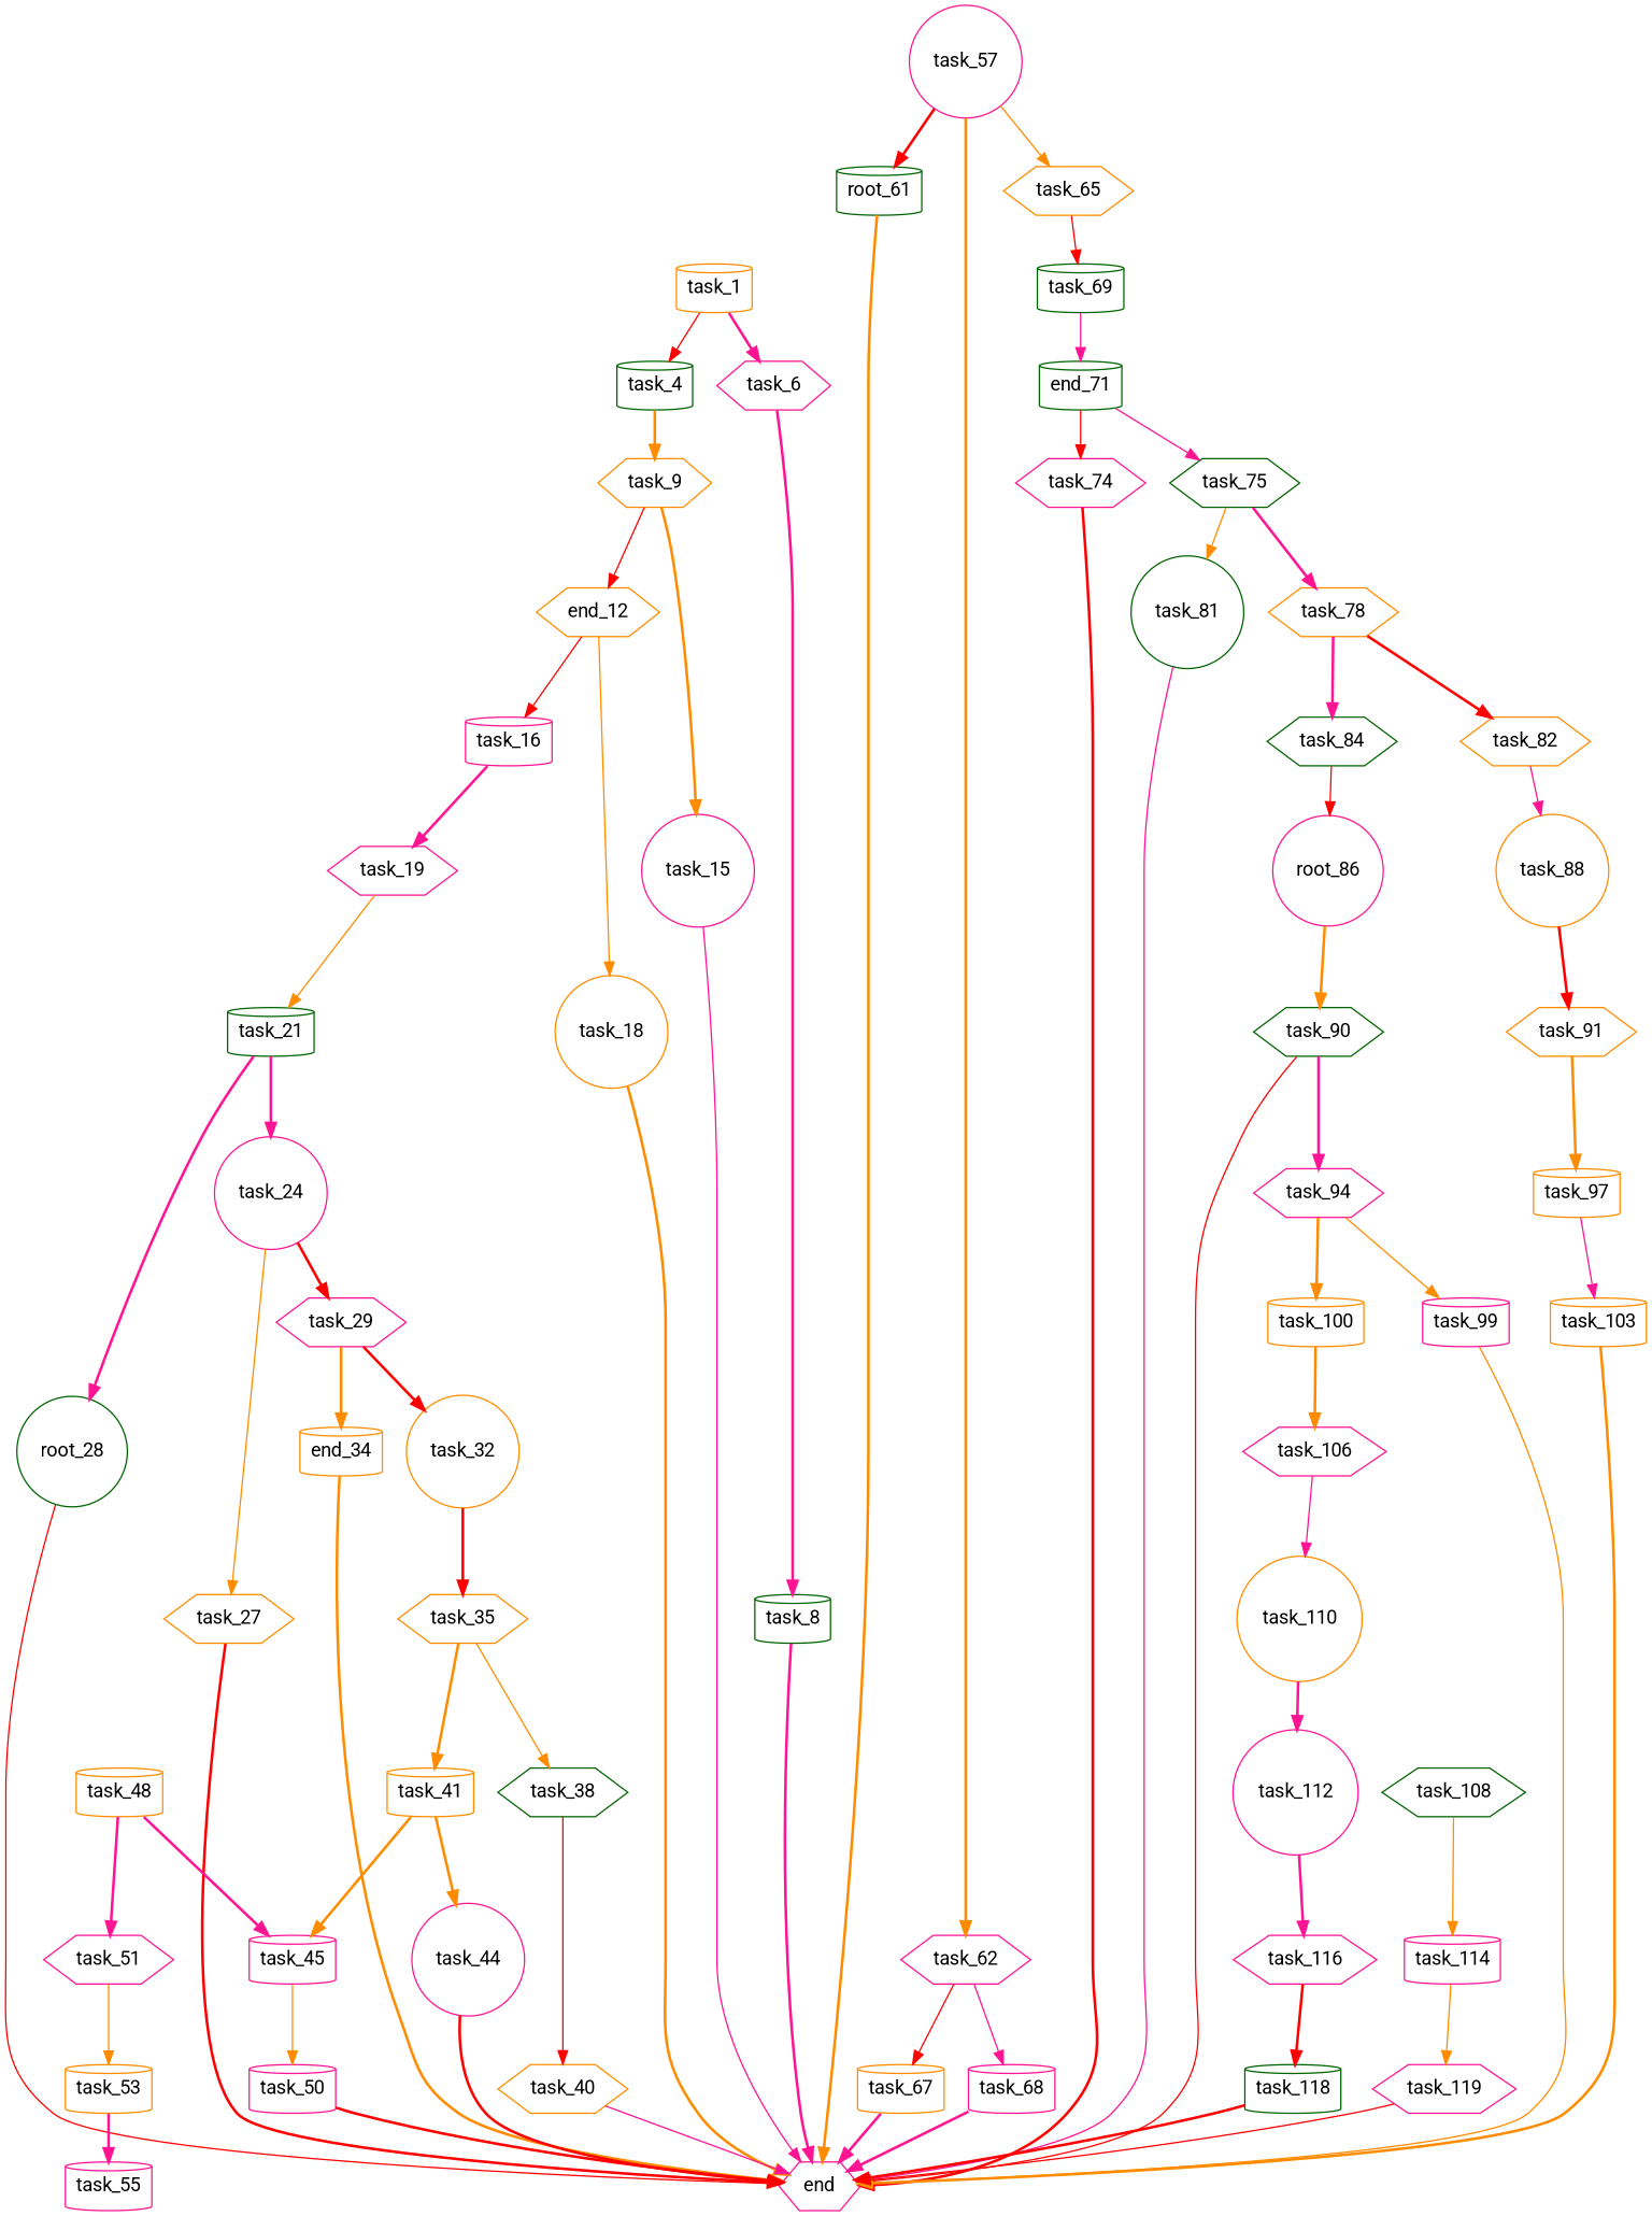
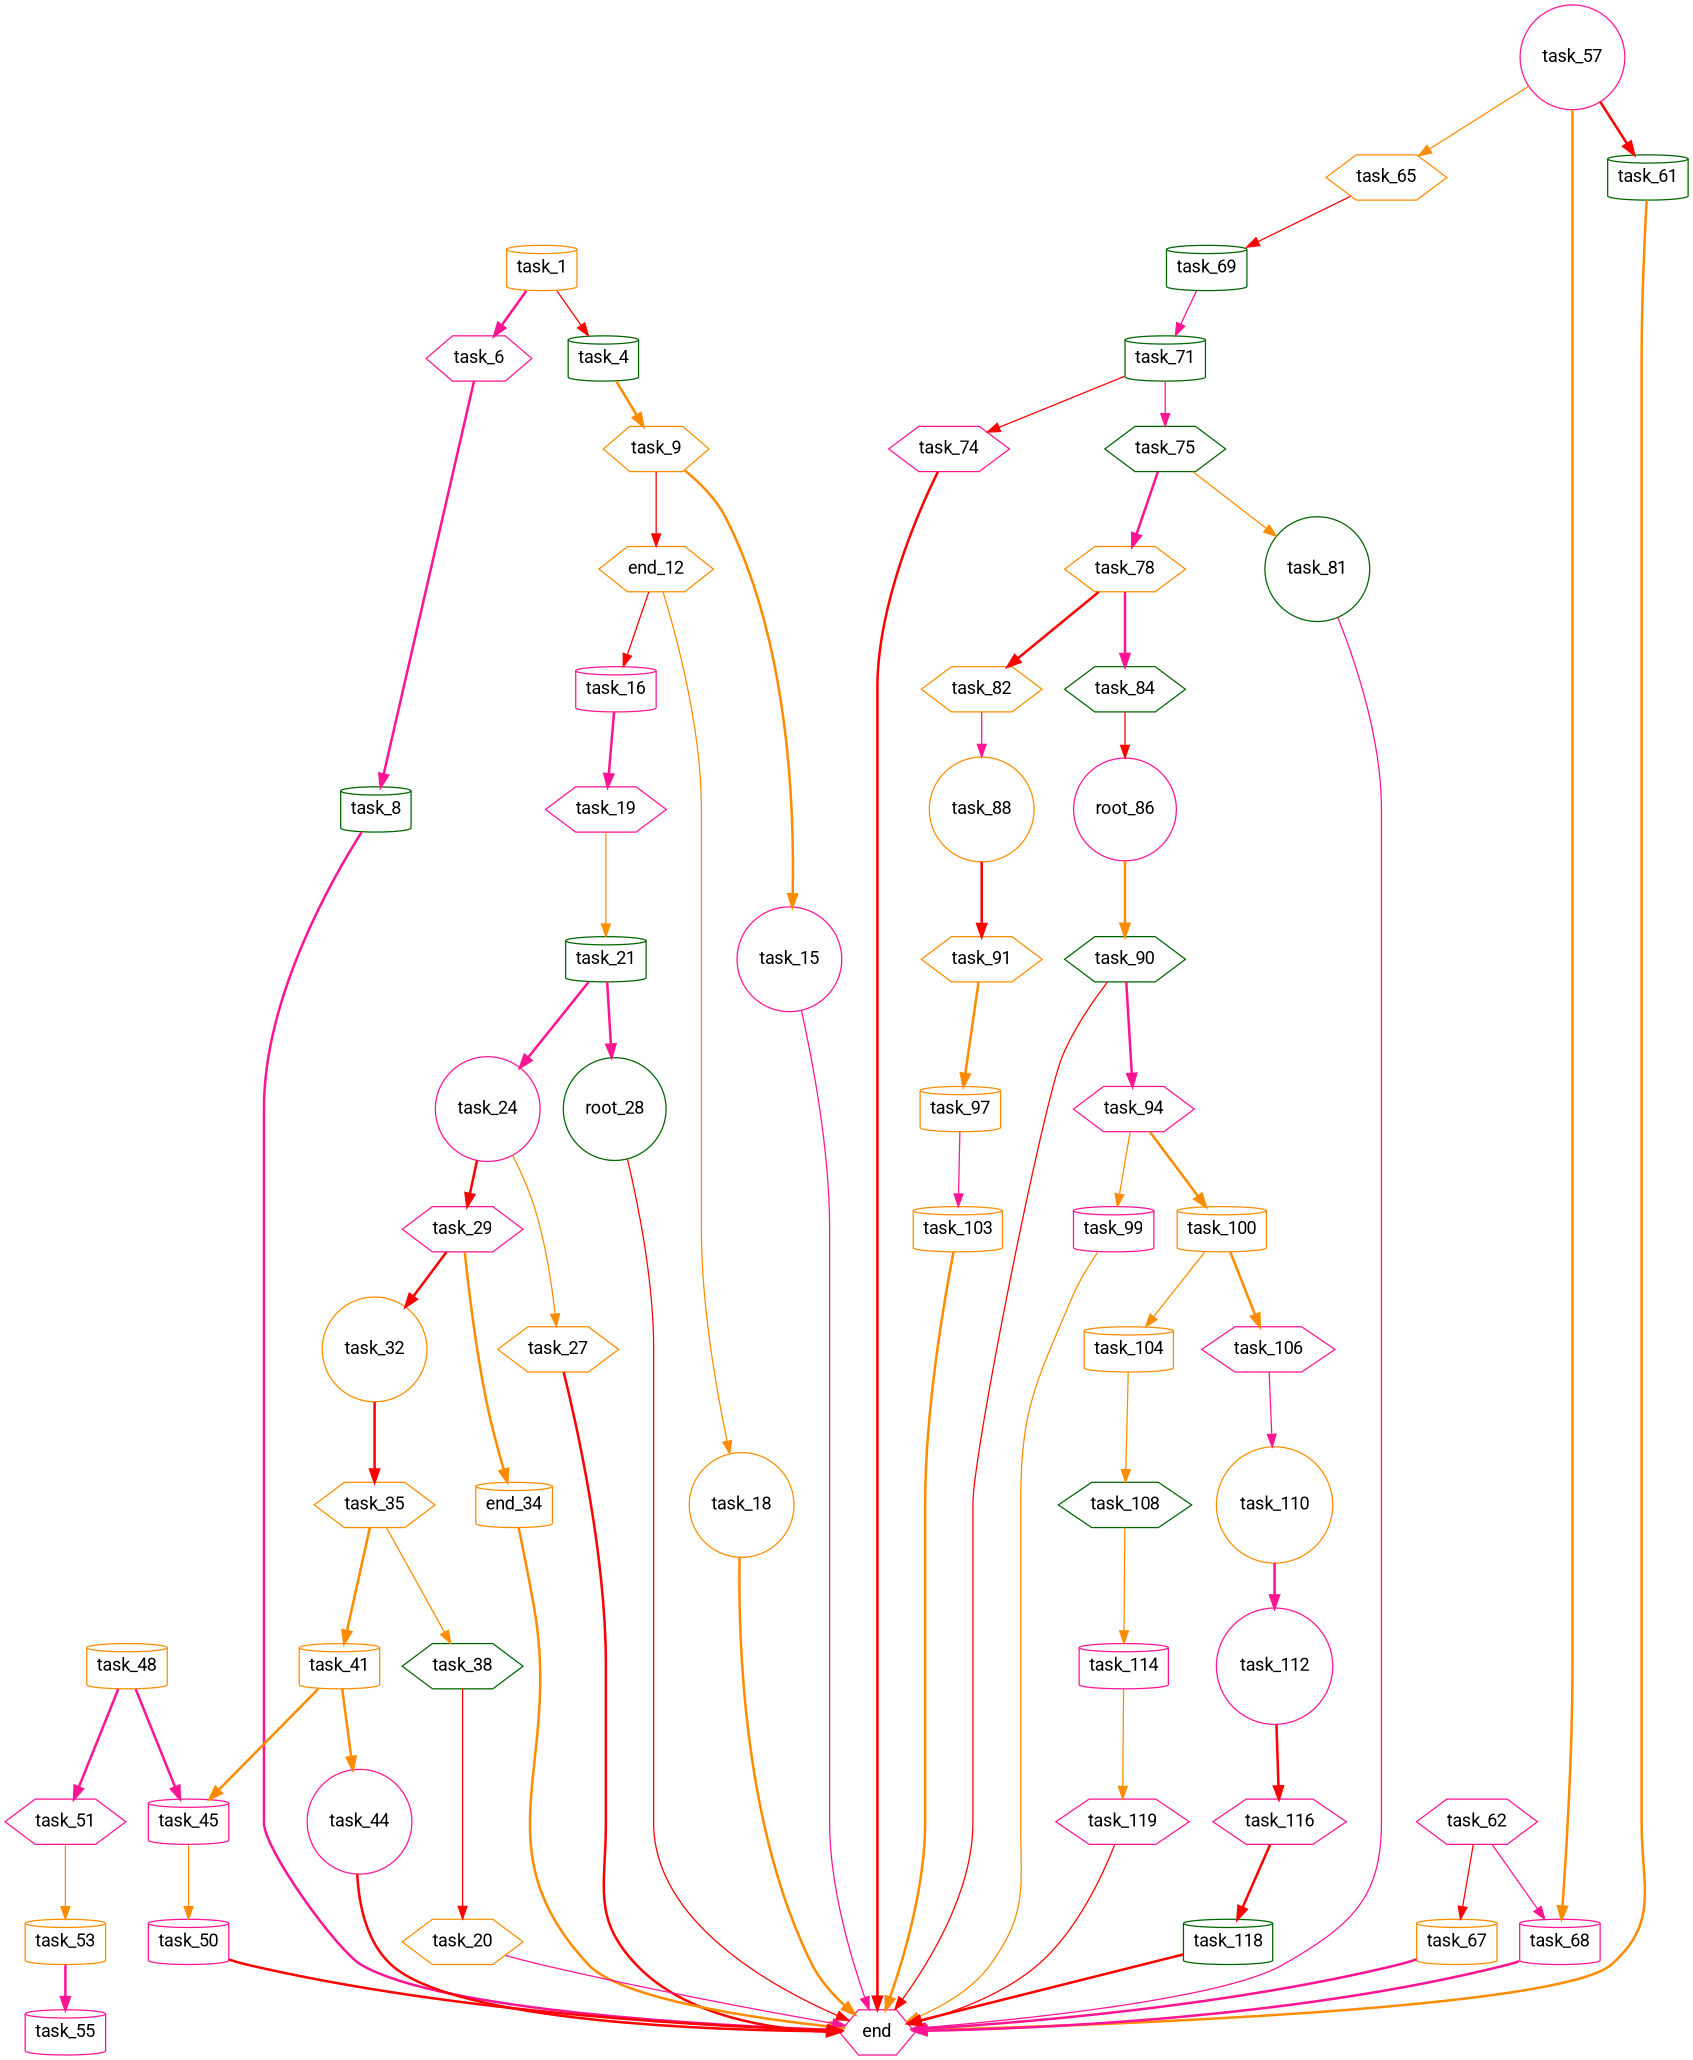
  digraph {
    fontname=Roboto
    node [color=deeppink fontname=Roboto shape=hexagon]
    edge [color=darkorange fontname=Roboto style=bold]
    task_1 [color=darkorange shape=cylinder]
    task_4 [color=darkgreen shape=cylinder]
    task_6
    task_9 [color=darkorange]
    task_8 [color=darkgreen shape=cylinder]
    n6 [color=darkorange label=end_12]
    task_15 [shape=circle]
    end
    task_16 [shape=cylinder]
    task_18 [color=darkorange shape=circle]
    task_19
    task_21 [color=darkgreen shape=cylinder]
    task_24 [shape=circle]
    n14 [color=darkgreen label=root_28 shape=circle]
    task_27 [color=darkorange]
    task_29
    task_32 [color=darkorange shape=circle]
    n18 [color=darkorange label=end_34 shape=cylinder]
    task_35 [color=darkorange]
    task_38 [color=darkgreen]
    task_41 [color=darkorange shape=cylinder]
-   task_40 [color=darkorange]
+   task_40 [color=darkorange label=task_20]
    task_44 [shape=circle]
    task_45 [shape=cylinder]
    task_50 [shape=cylinder]
    task_48 [color=darkorange shape=cylinder]
    task_51
    task_53 [color=darkorange shape=cylinder]
    task_55 [shape=cylinder]
    task_57 [shape=circle]
-   task_61 [color=darkgreen shape=cylinder label=root_61]
+   task_61 [color=darkgreen shape=cylinder]
    task_62
    task_65 [color=darkorange]
    task_67 [color=darkorange shape=cylinder]
    task_68 [shape=cylinder]
    task_69 [color=darkgreen shape=cylinder]
-   task_71 [color=darkgreen shape=cylinder label=end_71]
+   task_71 [color=darkgreen shape=cylinder]
    task_74
    task_75 [color=darkgreen]
    task_78 [color=darkorange]
    task_81 [color=darkgreen shape=circle]
    task_82 [color=darkorange]
    task_84 [color=darkgreen]
    task_88 [color=darkorange shape=circle]
    n45 [label=root_86 shape=circle]
    task_91 [color=darkorange]
    task_90 [color=darkgreen]
    task_97 [color=darkorange shape=cylinder]
    task_94
    task_99 [shape=cylinder]
    task_100 [color=darkorange shape=cylinder]
    task_103 [color=darkorange shape=cylinder]
+   task_104 [color=darkorange shape=cylinder]
    task_106
    task_108 [color=darkgreen]
    task_110 [color=darkorange shape=circle]
    task_114 [shape=cylinder]
    task_112 [shape=circle]
    task_119
    task_116
    task_118 [color=darkgreen shape=cylinder]
    task_1 -> task_4 [color=red style=solid]
    task_1 -> task_6 [color=deeppink]
    task_4 -> task_9
    task_6 -> task_8 [color=deeppink]
    task_9 -> n6 [color=red style=solid]
    task_9 -> task_15
    task_8 -> end [color=deeppink]
    n6 -> task_16 [color=red style=solid]
    n6 -> task_18 [style=solid]
    task_15 -> end [color=deeppink style=solid]
    task_16 -> task_19 [color=deeppink]
    task_18 -> end
    task_19 -> task_21 [style=solid]
    task_21 -> task_24 [color=deeppink]
    task_21 -> n14 [color=deeppink]
    task_24 -> task_27 [style=solid]
    task_24 -> task_29 [color=red]
    n14 -> end [color=red style=solid]
    task_27 -> end [color=red]
    task_29 -> task_32 [color=red]
    task_29 -> n18
    task_32 -> task_35 [color=red]
    n18 -> end
    task_35 -> task_38 [style=solid]
    task_35 -> task_41
    task_38 -> task_40 [color=red style=solid]
    task_41 -> task_44
    task_41 -> task_45
    task_40 -> end [color=deeppink style=solid]
    task_44 -> end [color=red]
    task_45 -> task_50 [style=solid]
    task_50 -> end [color=red]
    task_48 -> task_45 [color=deeppink]
    task_48 -> task_51 [color=deeppink]
    task_51 -> task_53 [style=solid]
    task_53 -> task_55 [color=deeppink]
    task_57 -> task_61 [color=red]
-   task_57 -> task_62
+   task_57 -> task_68
    task_57 -> task_65 [style=solid]
    task_61 -> end
    task_62 -> task_67 [color=red style=solid]
    task_62 -> task_68 [color=deeppink style=solid]
    task_65 -> task_69 [color=red style=solid]
    task_67 -> end [color=deeppink]
    task_68 -> end [color=deeppink]
    task_69 -> task_71 [color=deeppink style=solid]
    task_71 -> task_74 [color=red style=solid]
    task_71 -> task_75 [color=deeppink style=solid]
    task_74 -> end [color=red]
    task_75 -> task_78 [color=deeppink]
    task_75 -> task_81 [style=solid]
    task_78 -> task_82 [color=red]
    task_78 -> task_84 [color=deeppink]
    task_81 -> end [color=deeppink style=solid]
    task_82 -> task_88 [color=deeppink style=solid]
    task_84 -> n45 [color=red style=solid]
    task_88 -> task_91 [color=red]
    n45 -> task_90
    task_91 -> task_97
    task_90 -> end [color=red style=solid]
    task_90 -> task_94 [color=deeppink]
    task_97 -> task_103 [color=deeppink style=solid]
    task_94 -> task_99 [style=solid]
    task_94 -> task_100
    task_99 -> end [style=solid]
+   task_100 -> task_104 [style=solid]
    task_100 -> task_106
    task_103 -> end
+   task_104 -> task_108 [style=solid]
    task_106 -> task_110 [color=deeppink style=solid]
    task_108 -> task_114 [style=solid]
    task_110 -> task_112 [color=deeppink]
    task_114 -> task_119 [style=solid]
-   task_112 -> task_116 [color=deeppink]
+   task_112 -> task_116 [color=red]
    task_119 -> end [color=red style=solid]
    task_116 -> task_118 [color=red]
    task_118 -> end [color=red]
  }
